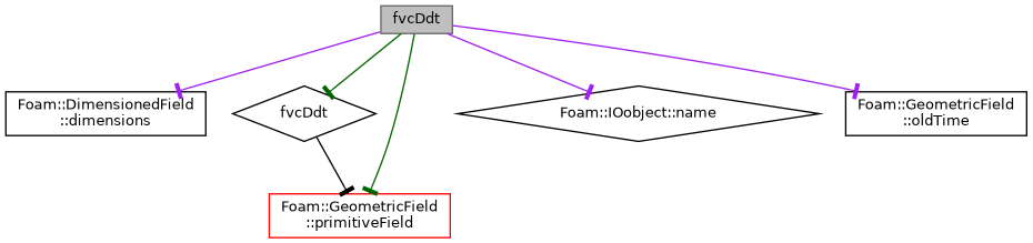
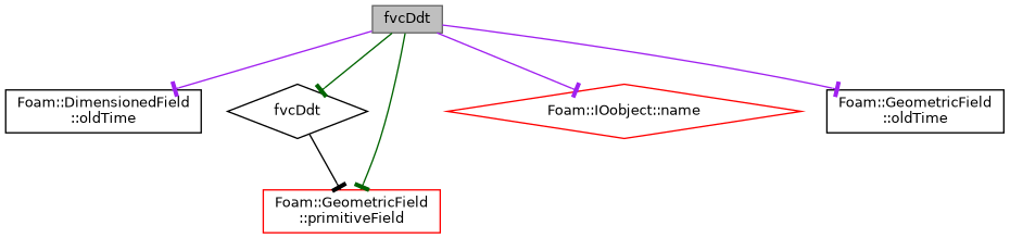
  digraph {
    rankdir=TB
    node [color=black fontname=Helvetica fontsize=10 shape=box]
    edge [arrowhead=tee color=purple fontname=Helvetica fontsize=10 labelfontname=Helvetica labelfontsize=10 style=solid]
    n1 [color=gray40 fillcolor=grey75 fontcolor=black height=0.2 label=fvcDdt style=filled width=0.4]
-   n2 [height=0.2 label="Foam::DimensionedField\l::dimensions" width=0.4]
+   n2 [height=0.2 label="Foam::DimensionedField\l::oldTime" width=0.4]
    n3 [height=0.2 label=fvcDdt shape=diamond width=0.4]
    n4 [color=red height=0.2 label="Foam::GeometricField\l::primitiveField" width=0.4]
-   n5 [height=0.2 label="Foam::IOobject::name" shape=diamond width=0.4]
+   n5 [color=red height=0.2 label="Foam::IOobject::name" shape=diamond width=0.4]
    n6 [height=0.2 label="Foam::GeometricField\l::oldTime" width=0.4]
    n1 -> n2
    n1 -> n3 [color=darkgreen]
    n1 -> n4 [color=darkgreen]
    n1 -> n5
    n1 -> n6
    n3 -> n4 [color=black]
  }
